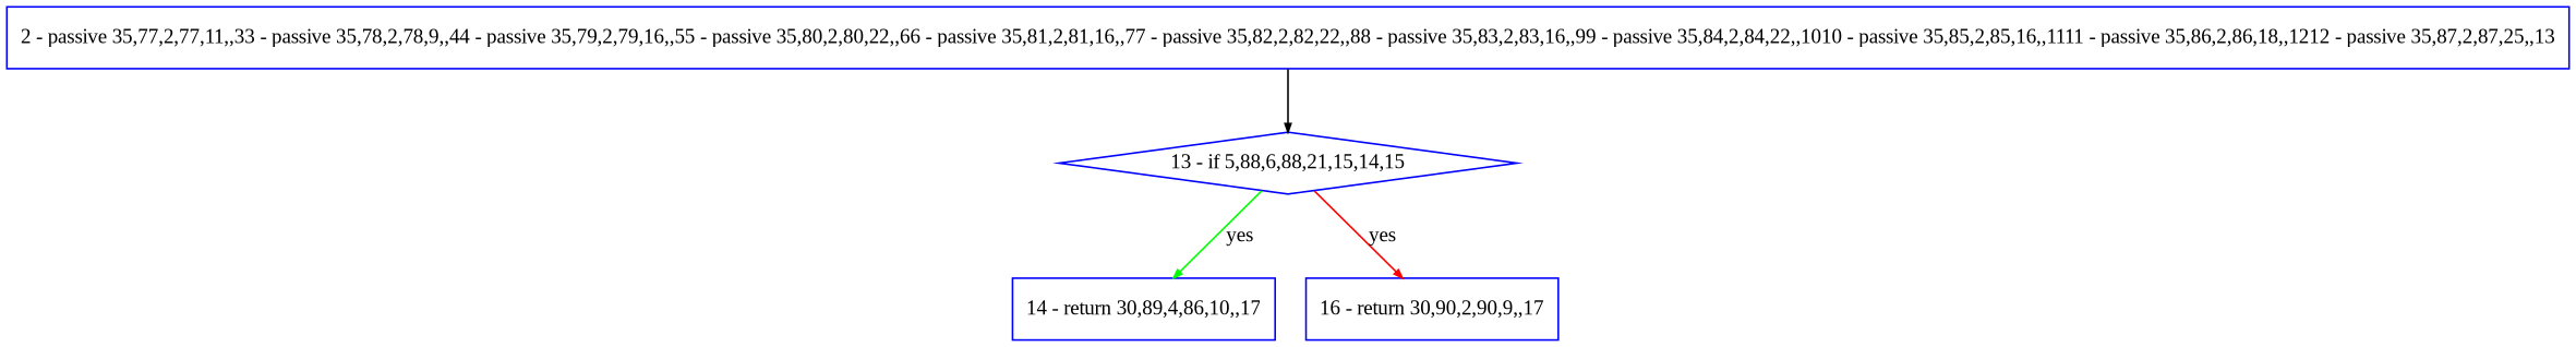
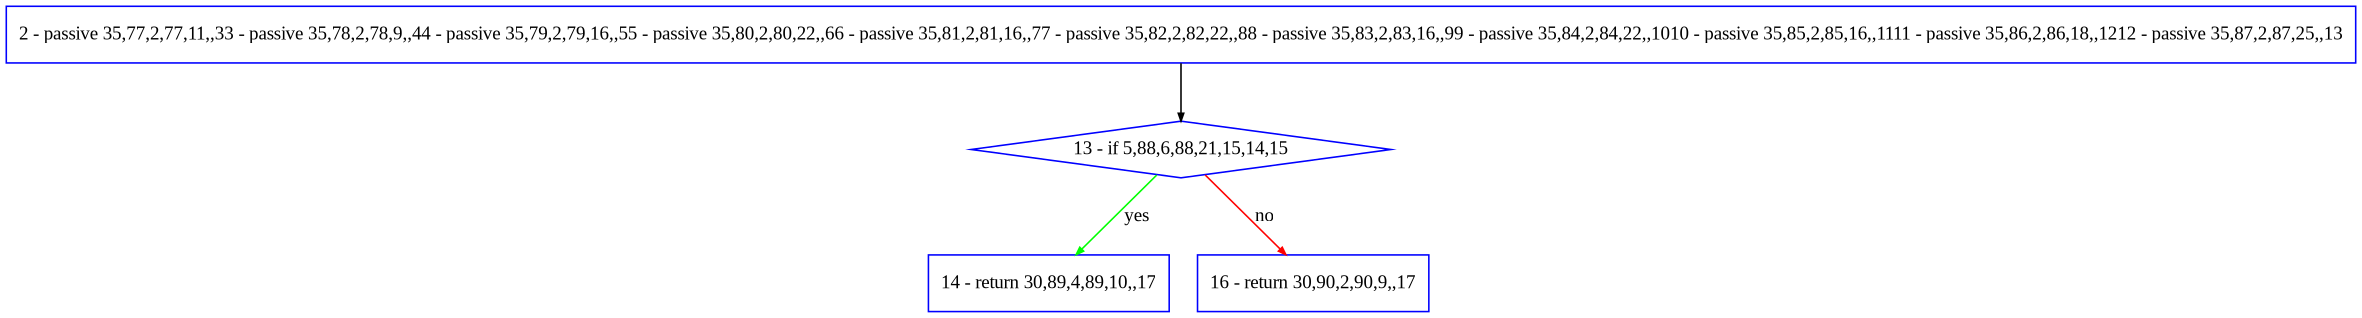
  digraph {
    bgcolor=white
    compound=true
    fillcolor="#FFFFCC"
    fontname="Liberation Serif"
    fontsize=12
    pack=true
    packmode=clust
    style="rounded,filled"
    node [color="#0000ff" compound=true fillcolor="#ffffff" fixedsize=false fontname="Liberation Serif" fontsize=12 node_initialized=no shape=box style=filled]
    edge [arrowhead=normal arrowsize=0.5 arrowtail=none compound=true dir=forward fontcolor=black fontname="Liberation Serif" fontsize=12]
    n1 [label="2 - passive 35,77,2,77,11,,33 - passive 35,78,2,78,9,,44 - passive 35,79,2,79,16,,55 - passive 35,80,2,80,22,,66 - passive 35,81,2,81,16,,77 - passive 35,82,2,82,22,,88 - passive 35,83,2,83,16,,99 - passive 35,84,2,84,22,,1010 - passive 35,85,2,85,16,,1111 - passive 35,86,2,86,18,,1212 - passive 35,87,2,87,25,,13"]
    n2 [label="13 - if 5,88,6,88,21,15,14,15" shape=diamond]
-   n3 [label="14 - return 30,89,4,86,10,,17"]
+   n3 [label="14 - return 30,89,4,89,10,,17"]
    n4 [label="16 - return 30,90,2,90,9,,17"]
    n1 -> n2 [color="#000000"]
    n2 -> n3 [color="#00ff00" label=yes]
-   n2 -> n4 [color="#ff0000" label=yes]
+   n2 -> n4 [color="#ff0000" label=no]
  }
